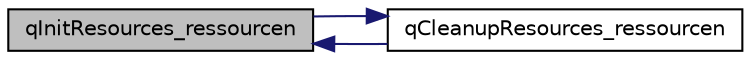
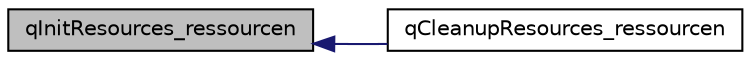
  digraph {
    rankdir=LR
    node [color=black fontname=Helvetica fontsize=10 shape=record]
    edge [color=midnightblue dir=back fontname=Helvetica fontsize=10 labelfontname=Helvetica labelfontsize=10 style=solid]
    n1 [fillcolor=grey75 fontcolor=black height=0.2 label=qInitResources_ressourcen style=filled width=0.4]
    n2 [height=0.2 label=qCleanupResources_ressourcen width=0.4]
    n1 -> n2
-   n2 -> n1
  }
